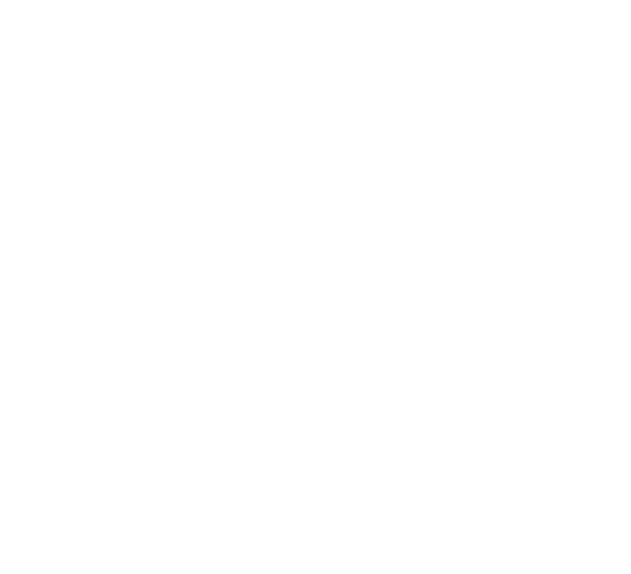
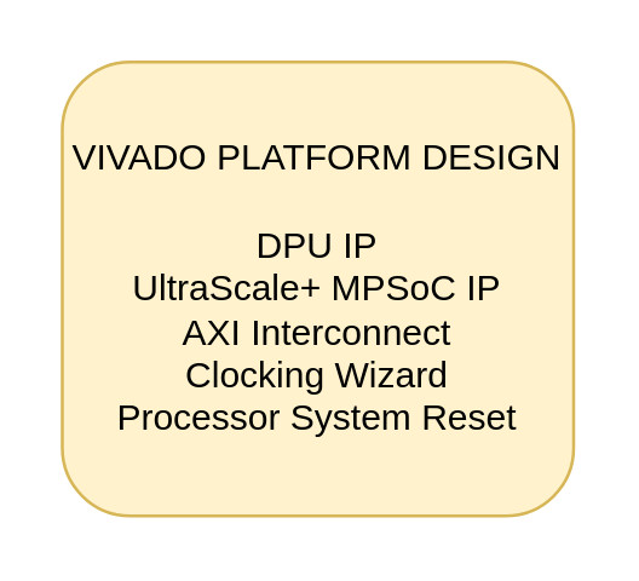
  <mxCell id="0" />
  <mxCell id="1" parent="0" />
+ <mxCell id="2" value="&lt;div&gt;VIVADO PLATFORM DESIGN&lt;br&gt;&lt;/div&gt;&lt;div align=&quot;left&quot;&gt;&lt;br&gt;&lt;/div&gt;&lt;div&gt;DPU IP&lt;/div&gt;&lt;div&gt;UltraScale+ MPSoC IP&lt;br&gt;&lt;/div&gt;&lt;div&gt;AXI Interconnect&lt;/div&gt;&lt;div&gt;Clocking Wizard&lt;br&gt;&lt;/div&gt;&lt;div&gt;Processor System Reset&lt;br&gt;&lt;/div&gt;" style="rounded=1;whiteSpace=wrap;html=1;fillColor=#fff2cc;strokeColor=#d6b656;" vertex="1" parent="1"><mxGeometry x="20" y="20" width="169" height="150" as="geometry" /></mxCell>
